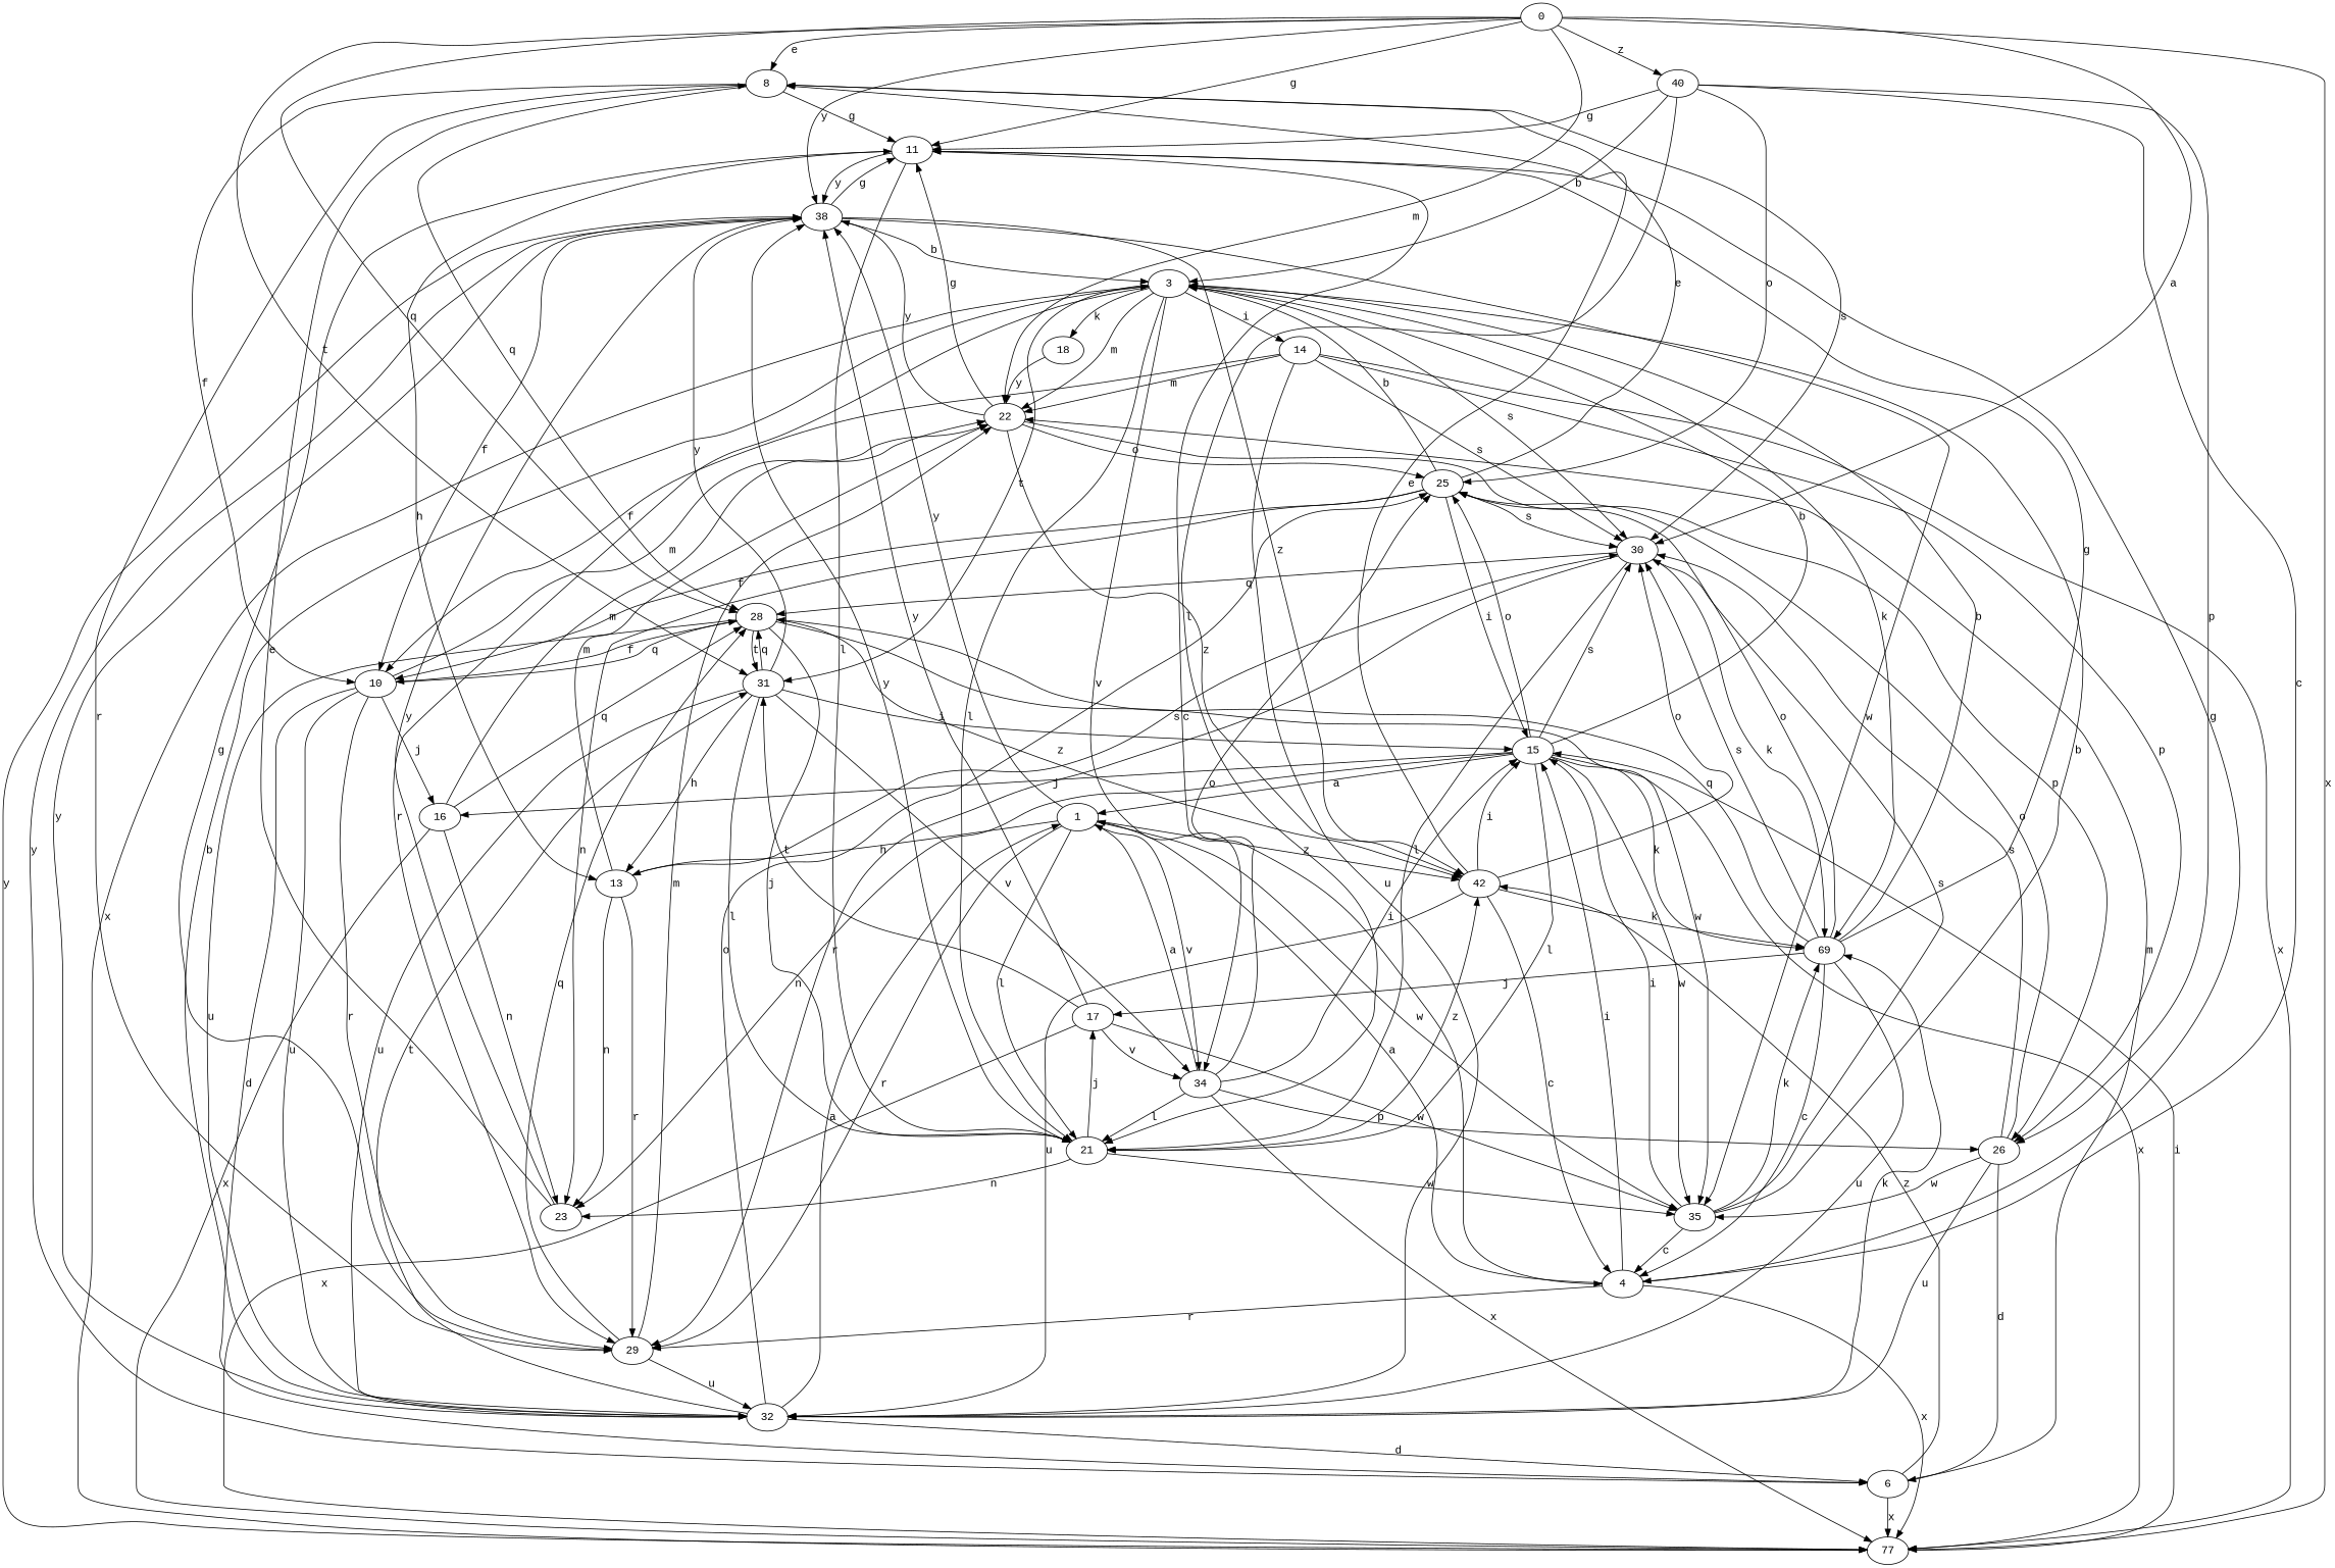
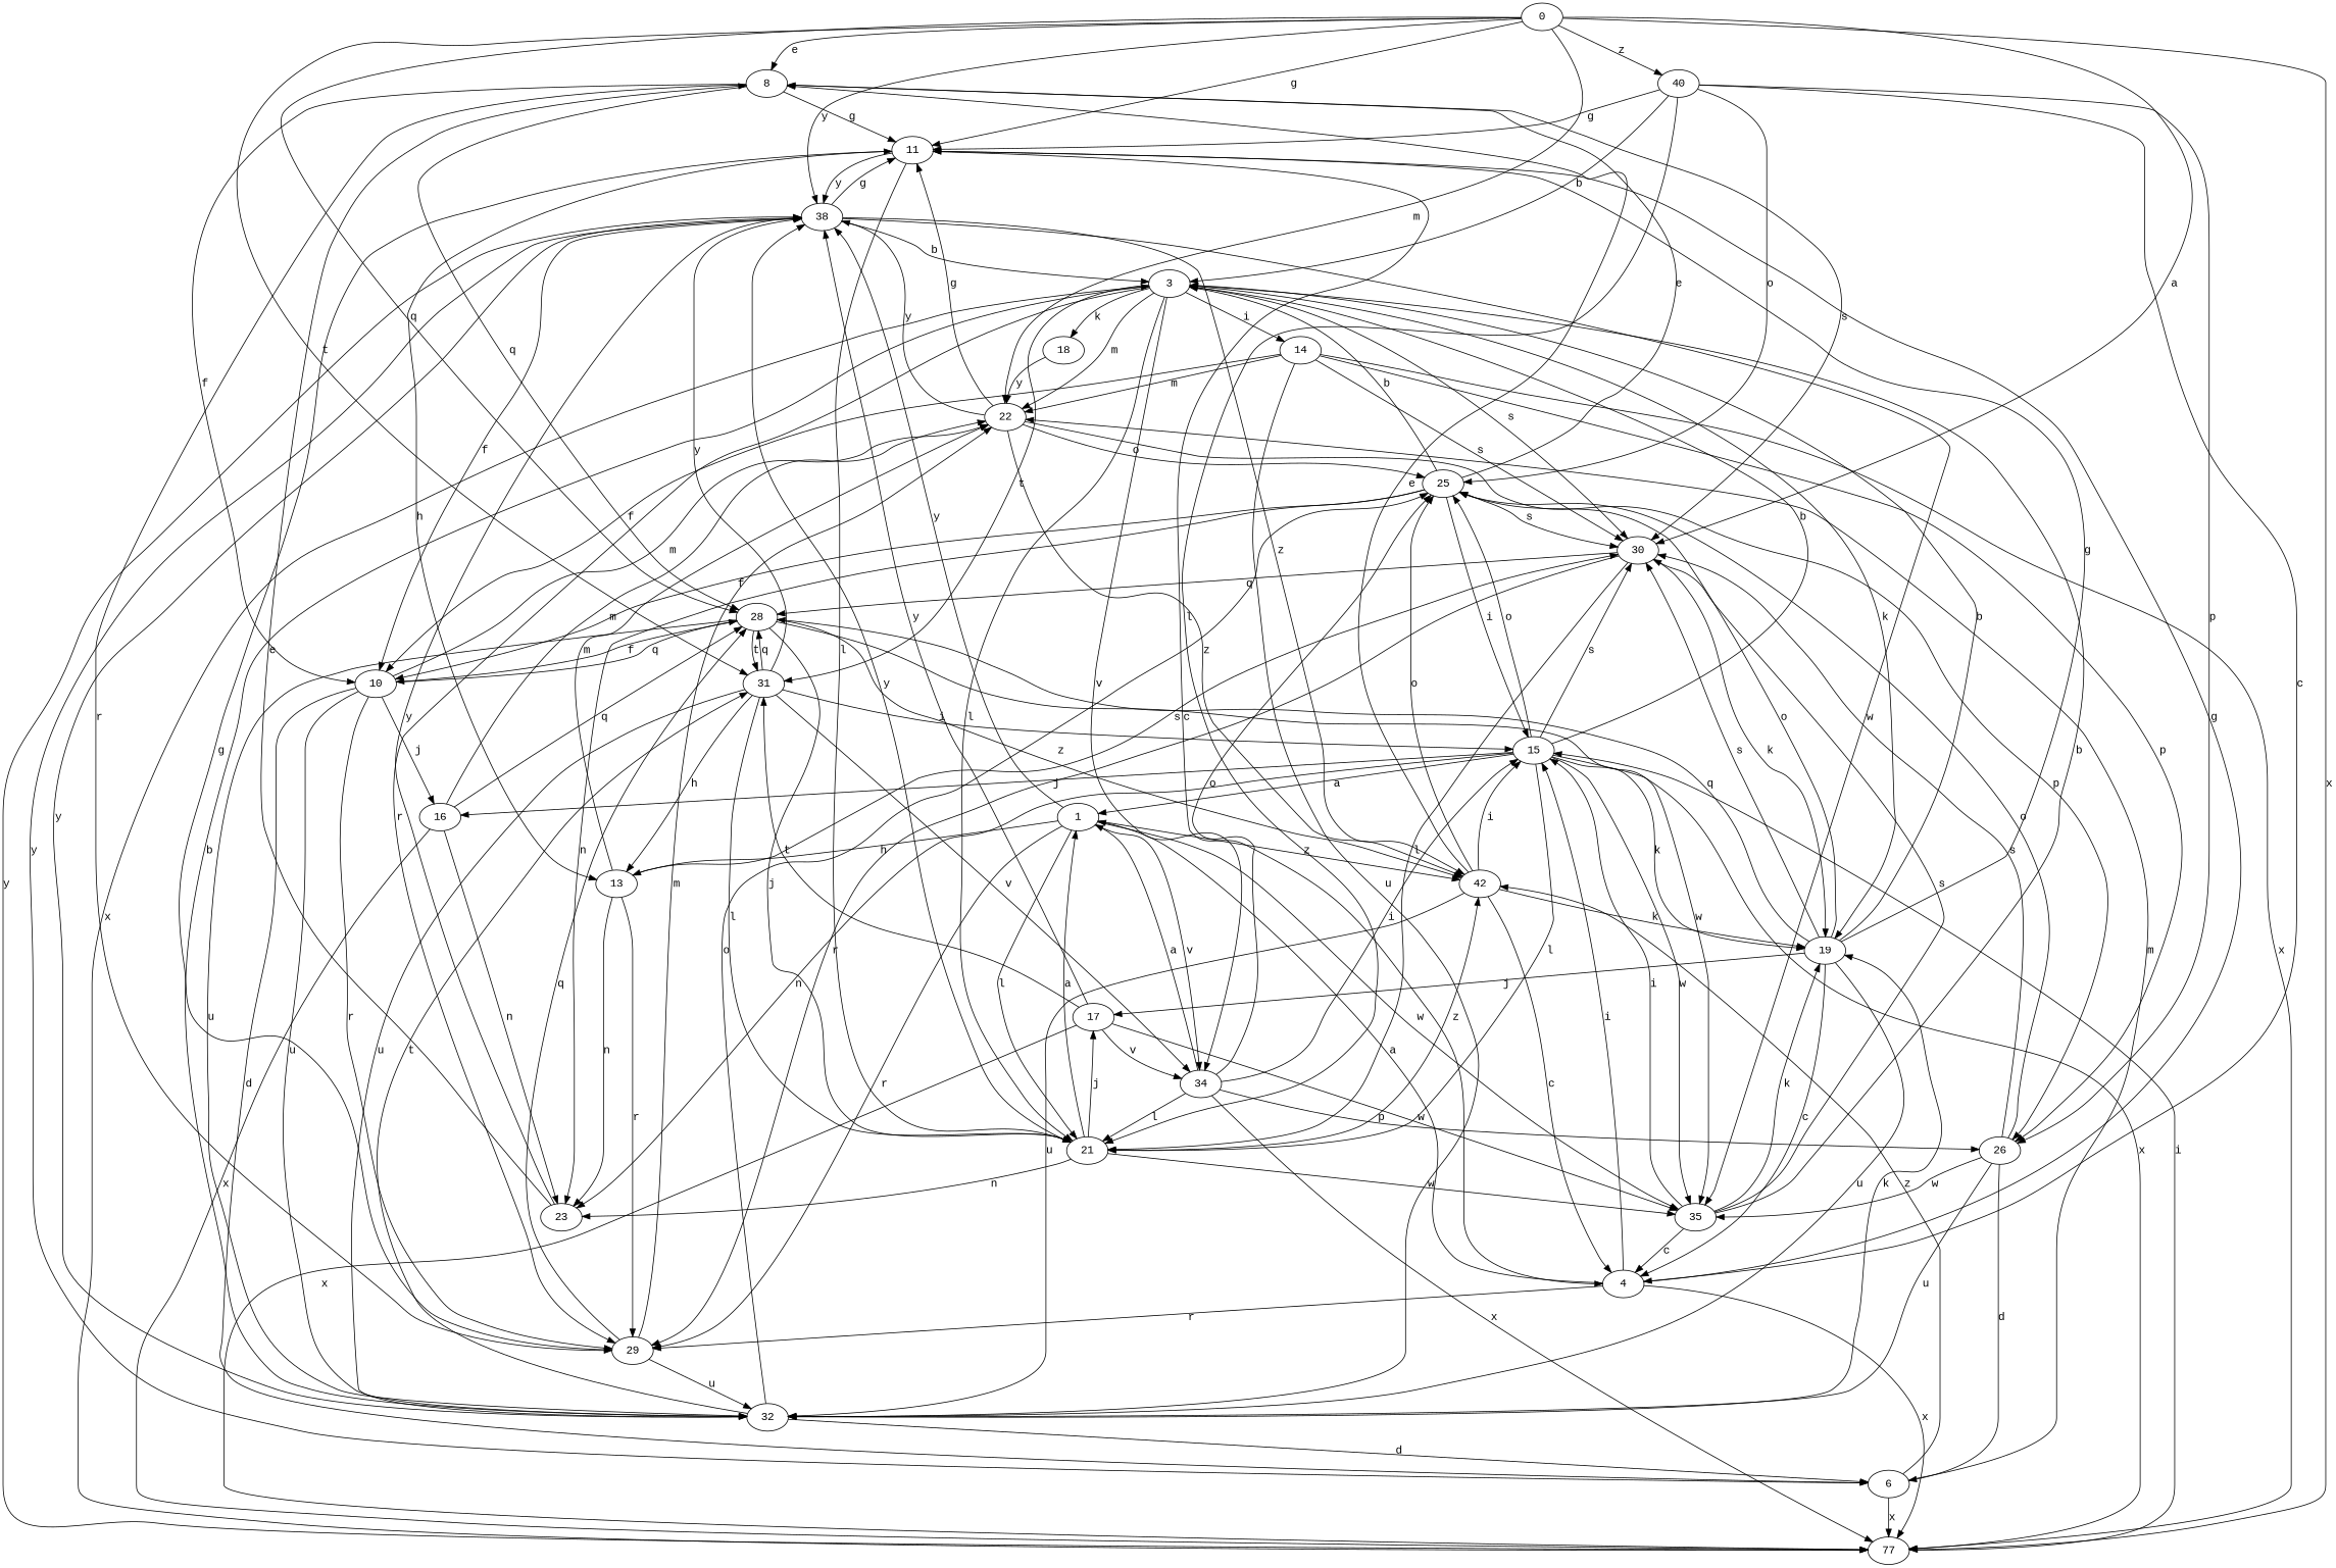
  strict digraph {
    fontname="Liberation Mono"
    node [fontname="Liberation Mono"]
    edge [fontname="Liberation Mono"]
    0
    8
    11
    22
    28
    31
    n7 [label=77]
    38
    40
    30
    1
    13
    21
    29
    34
    35
    42
    10
    4
    26
    25
    32
    15
    3
    23
    17
-   19 [label=69]
+   19
    14
    18
    6
    16
    0 -> 8 [label=e]
    0 -> 11 [label=g]
    0 -> 22 [label=m]
    0 -> 28 [label=q]
    0 -> 31 [label=t]
    0 -> n7 [label=x]
    0 -> 38 [label=y]
    0 -> 40 [label=z]
    0 -> 30 [label=a]
    8 -> 11 [label=g]
    8 -> 28 [label=q]
    8 -> 30 [label=s]
    8 -> 29 [label=r]
    8 -> 10 [label=f]
    11 -> 38 [label=y]
    11 -> 13 [label=h]
    11 -> 21 [label=l]
    11 -> 4 [label=c]
    22 -> 11 [label=g]
    22 -> 38 [label=y]
    22 -> 42 [label=z]
    22 -> 26 [label=p]
    22 -> 25 [label=o]
    28 -> 31 [label=t]
    28 -> 21 [label=j]
    28 -> 35 [label=w]
    28 -> 42 [label=z]
    28 -> 10 [label=f]
    28 -> 32 [label=u]
    31 -> 28 [label=q]
    31 -> 38 [label=y]
    31 -> 13 [label=h]
    31 -> 21 [label=l]
    31 -> 34 [label=v]
    31 -> 32 [label=u]
    31 -> 15 [label=i]
    n7 -> 38 [label=y]
    n7 -> 15 [label=i]
    38 -> 11 [label=g]
    38 -> 35 [label=w]
    38 -> 42 [label=z]
    38 -> 10 [label=f]
    38 -> 3 [label=b]
    40 -> 11 [label=g]
    40 -> 21 [label=l]
    40 -> 4 [label=c]
    40 -> 26 [label=p]
    40 -> 25 [label=o]
    40 -> 3 [label=b]
    30 -> 28 [label=q]
    30 -> 21 [label=l]
    30 -> 29 [label=r]
    30 -> 19 [label=k]
    1 -> 38 [label=y]
    1 -> 13 [label=h]
    1 -> 21 [label=l]
    1 -> 29 [label=r]
    1 -> 34 [label=v]
    1 -> 35 [label=w]
    1 -> 42 [label=z]
    13 -> 22 [label=m]
    13 -> 30 [label=s]
    13 -> 29 [label=r]
    13 -> 23 [label=n]
    21 -> 38 [label=y]
-   32 -> 1 [label=a]
+   21 -> 1 [label=a]
    21 -> 35 [label=w]
    21 -> 42 [label=z]
    21 -> 23 [label=n]
    21 -> 17 [label=j]
    29 -> 11 [label=g]
    29 -> 22 [label=m]
    29 -> 28 [label=q]
    29 -> 32 [label=u]
    34 -> n7 [label=x]
    34 -> 1 [label=a]
    34 -> 21 [label=l]
    34 -> 26 [label=p]
    34 -> 25 [label=o]
    34 -> 15 [label=i]
    35 -> 30 [label=s]
    35 -> 4 [label=c]
    35 -> 15 [label=i]
    35 -> 3 [label=b]
    35 -> 19 [label=k]
    42 -> 8 [label=e]
    42 -> 4 [label=c]
-   42 -> 30 [label=o]
+   42 -> 25 [label=o]
    42 -> 32 [label=u]
    42 -> 15 [label=i]
    42 -> 19 [label=k]
    10 -> 22 [label=m]
    10 -> 28 [label=q]
    10 -> 29 [label=r]
    10 -> 32 [label=u]
    10 -> 6 [label=d]
    10 -> 16 [label=j]
    4 -> 11 [label=g]
    4 -> n7 [label=x]
    4 -> 1 [label=a]
    4 -> 29 [label=r]
    4 -> 15 [label=i]
    26 -> 30 [label=s]
    26 -> 35 [label=w]
    26 -> 25 [label=o]
    26 -> 32 [label=u]
    26 -> 6 [label=d]
    25 -> 8 [label=e]
    25 -> 30 [label=s]
    25 -> 10 [label=f]
    25 -> 15 [label=i]
    25 -> 3 [label=b]
    25 -> 23 [label=n]
    32 -> 31 [label=t]
    32 -> 38 [label=y]
    32 -> 25 [label=o]
    32 -> 3 [label=b]
    32 -> 19 [label=k]
    32 -> 6 [label=d]
    15 -> n7 [label=x]
    15 -> 30 [label=s]
    15 -> 1 [label=a]
    15 -> 21 [label=l]
    15 -> 35 [label=w]
    15 -> 25 [label=o]
    15 -> 3 [label=b]
    15 -> 23 [label=n]
    15 -> 19 [label=k]
    15 -> 16 [label=j]
    3 -> 22 [label=m]
    3 -> 31 [label=t]
    3 -> n7 [label=x]
    3 -> 30 [label=s]
    3 -> 21 [label=l]
    3 -> 29 [label=r]
    3 -> 34 [label=v]
    3 -> 19 [label=k]
    3 -> 14 [label=i]
    3 -> 18 [label=k]
    23 -> 8 [label=e]
    23 -> 38 [label=y]
    17 -> 31 [label=t]
    17 -> n7 [label=x]
    17 -> 38 [label=y]
    17 -> 34 [label=v]
    17 -> 35 [label=w]
    19 -> 11 [label=g]
    19 -> 28 [label=q]
    19 -> 30 [label=s]
    19 -> 4 [label=c]
    19 -> 25 [label=o]
    19 -> 32 [label=u]
    19 -> 3 [label=b]
    19 -> 17 [label=j]
    14 -> 22 [label=m]
    14 -> n7 [label=x]
    14 -> 30 [label=s]
    14 -> 10 [label=f]
    14 -> 26 [label=p]
    14 -> 32 [label=u]
    18 -> 22 [label=y]
    6 -> 22 [label=m]
    6 -> n7 [label=x]
    6 -> 38 [label=y]
    6 -> 42 [label=z]
    16 -> 22 [label=m]
    16 -> 28 [label=q]
    16 -> n7 [label=x]
    16 -> 23 [label=n]
  }
